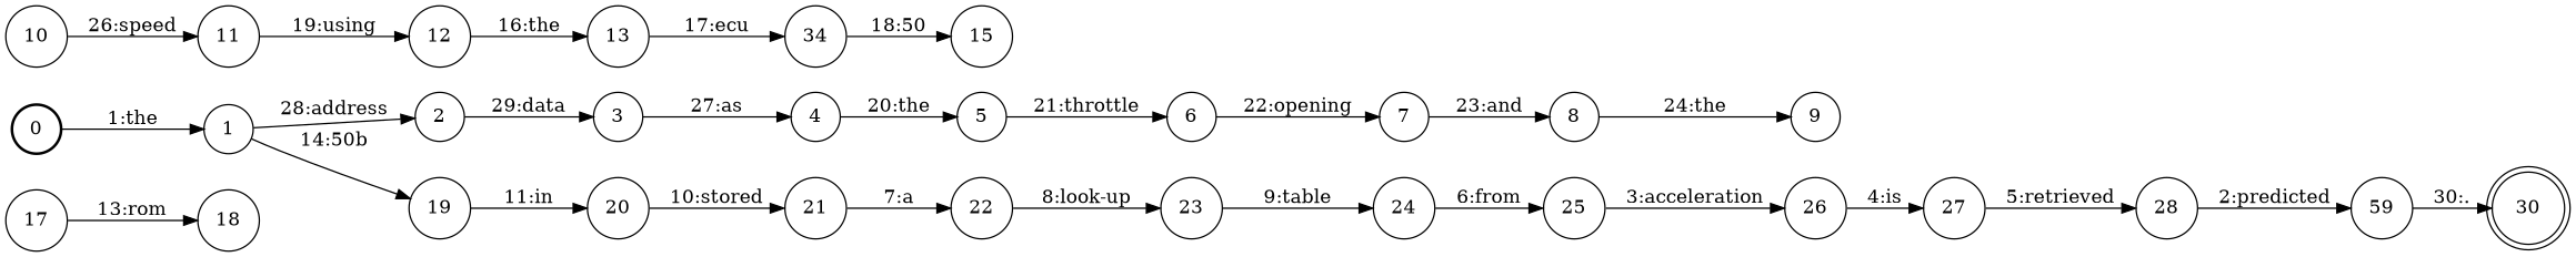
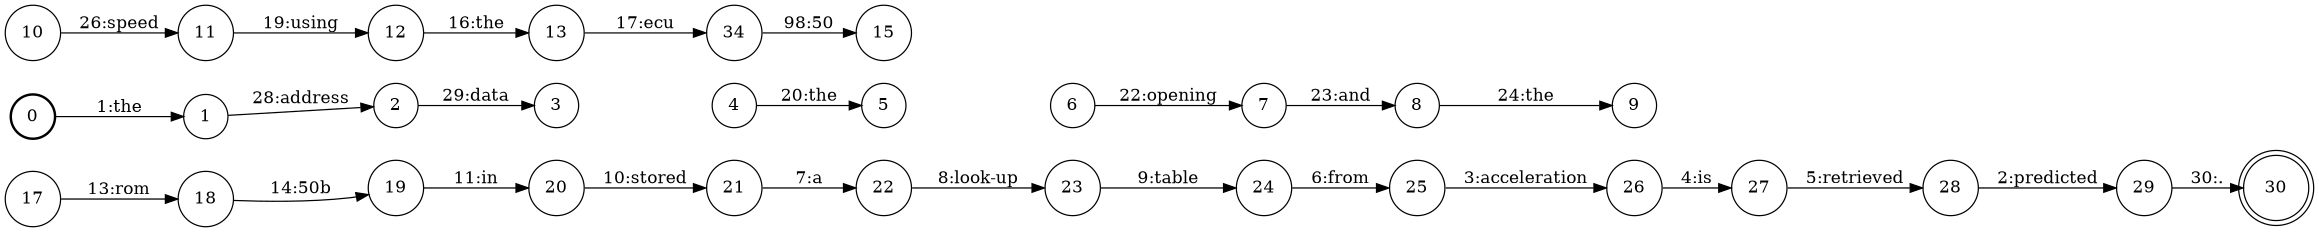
  digraph {
    nodesep=0.25
    rankdir=LR
    ranksep=0.4
    node [fontsize=14 shape=circle style=solid]
    edge [fontsize=14]
    n1 [label=0 style=bold]
    n2 [label=1]
    n3 [label=2]
    n4 [label=3]
    n5 [label=4]
    n6 [label=5]
    n7 [label=6]
    n8 [label=7]
    n9 [label=8]
    n10 [label=9]
    n11 [label=10]
    n12 [label=11]
    n13 [label=12]
    n14 [label=13]
    n15 [label=34]
    n16 [label=15]
    n17 [label=17]
    n18 [label=18]
    n19 [label=19]
    n20 [label=20]
    n21 [label=21]
    n22 [label=22]
    n23 [label=23]
    n24 [label=24]
    n25 [label=25]
    n26 [label=26]
    n27 [label=27]
    n28 [label=28]
-   n29 [label=59]
+   n29 [label=29]
    n30 [label=30 shape=doublecircle]
    n1 -> n2 [label="1:the"]
    n2 -> n3 [label="28:address"]
    n3 -> n4 [label="29:data"]
-   n4 -> n5 [label="27:as"]
    n5 -> n6 [label="20:the"]
-   n6 -> n7 [label="21:throttle"]
    n7 -> n8 [label="22:opening"]
    n8 -> n9 [label="23:and"]
    n9 -> n10 [label="24:the"]
    n11 -> n12 [label="26:speed"]
    n12 -> n13 [label="19:using"]
    n13 -> n14 [label="16:the"]
    n14 -> n15 [label="17:ecu"]
-   n15 -> n16 [label="18:50"]
+   n15 -> n16 [label="98:50"]
    n17 -> n18 [label="13:rom"]
-   n2 -> n19 [label="14:50b"]
+   n18 -> n19 [label="14:50b"]
    n19 -> n20 [label="11:in"]
    n20 -> n21 [label="10:stored"]
    n21 -> n22 [label="7:a"]
    n22 -> n23 [label="8:look-up"]
    n23 -> n24 [label="9:table"]
    n24 -> n25 [label="6:from"]
    n25 -> n26 [label="3:acceleration"]
    n26 -> n27 [label="4:is"]
    n27 -> n28 [label="5:retrieved"]
    n28 -> n29 [label="2:predicted"]
    n29 -> n30 [label="30:."]
  }
